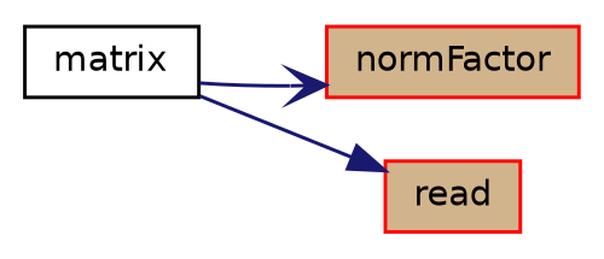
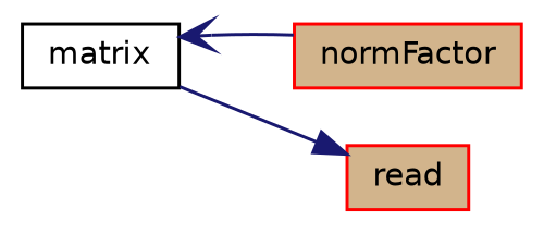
  digraph {
    rankdir=LR
    node [color=red fillcolor=tan fontname=Helvetica fontsize=10 shape=record style=filled]
    edge [color=midnightblue fontname=Helvetica fontsize=10 labelfontname=Helvetica labelfontsize=10 style=solid]
    n1 [color=black fillcolor=white fontcolor=black height=0.2 label=matrix width=0.4]
    n2 [height=0.2 label=normFactor width=0.4]
    n3 [height=0.2 label=read width=0.4]
-   n1 -> n2 [arrowhead=vee]
+   n2 -> n1 [arrowhead=vee]
    n1 -> n3 [arrowhead=normal]
  }
